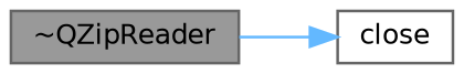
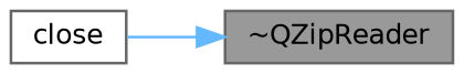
  digraph {
    rankdir=LR
    node [fontname=Helvetica fontsize=10 shape=box style=filled]
    n1 [color=gray40 fillcolor=grey60 fontcolor=black height=0.2 label="~QZipReader" width=0.4]
    n2 [color=grey40 fillcolor=white height=0.2 label=close width=0.4]
-   n1 -> n2 [color=steelblue1 fontname=Helvetica fontsize=10 labelfontname=Helvetica labelfontsize=10 style=solid]
+   n2 -> n1 [color=steelblue1 fontname=Helvetica fontsize=10 labelfontname=Helvetica labelfontsize=10 style=solid]
  }
